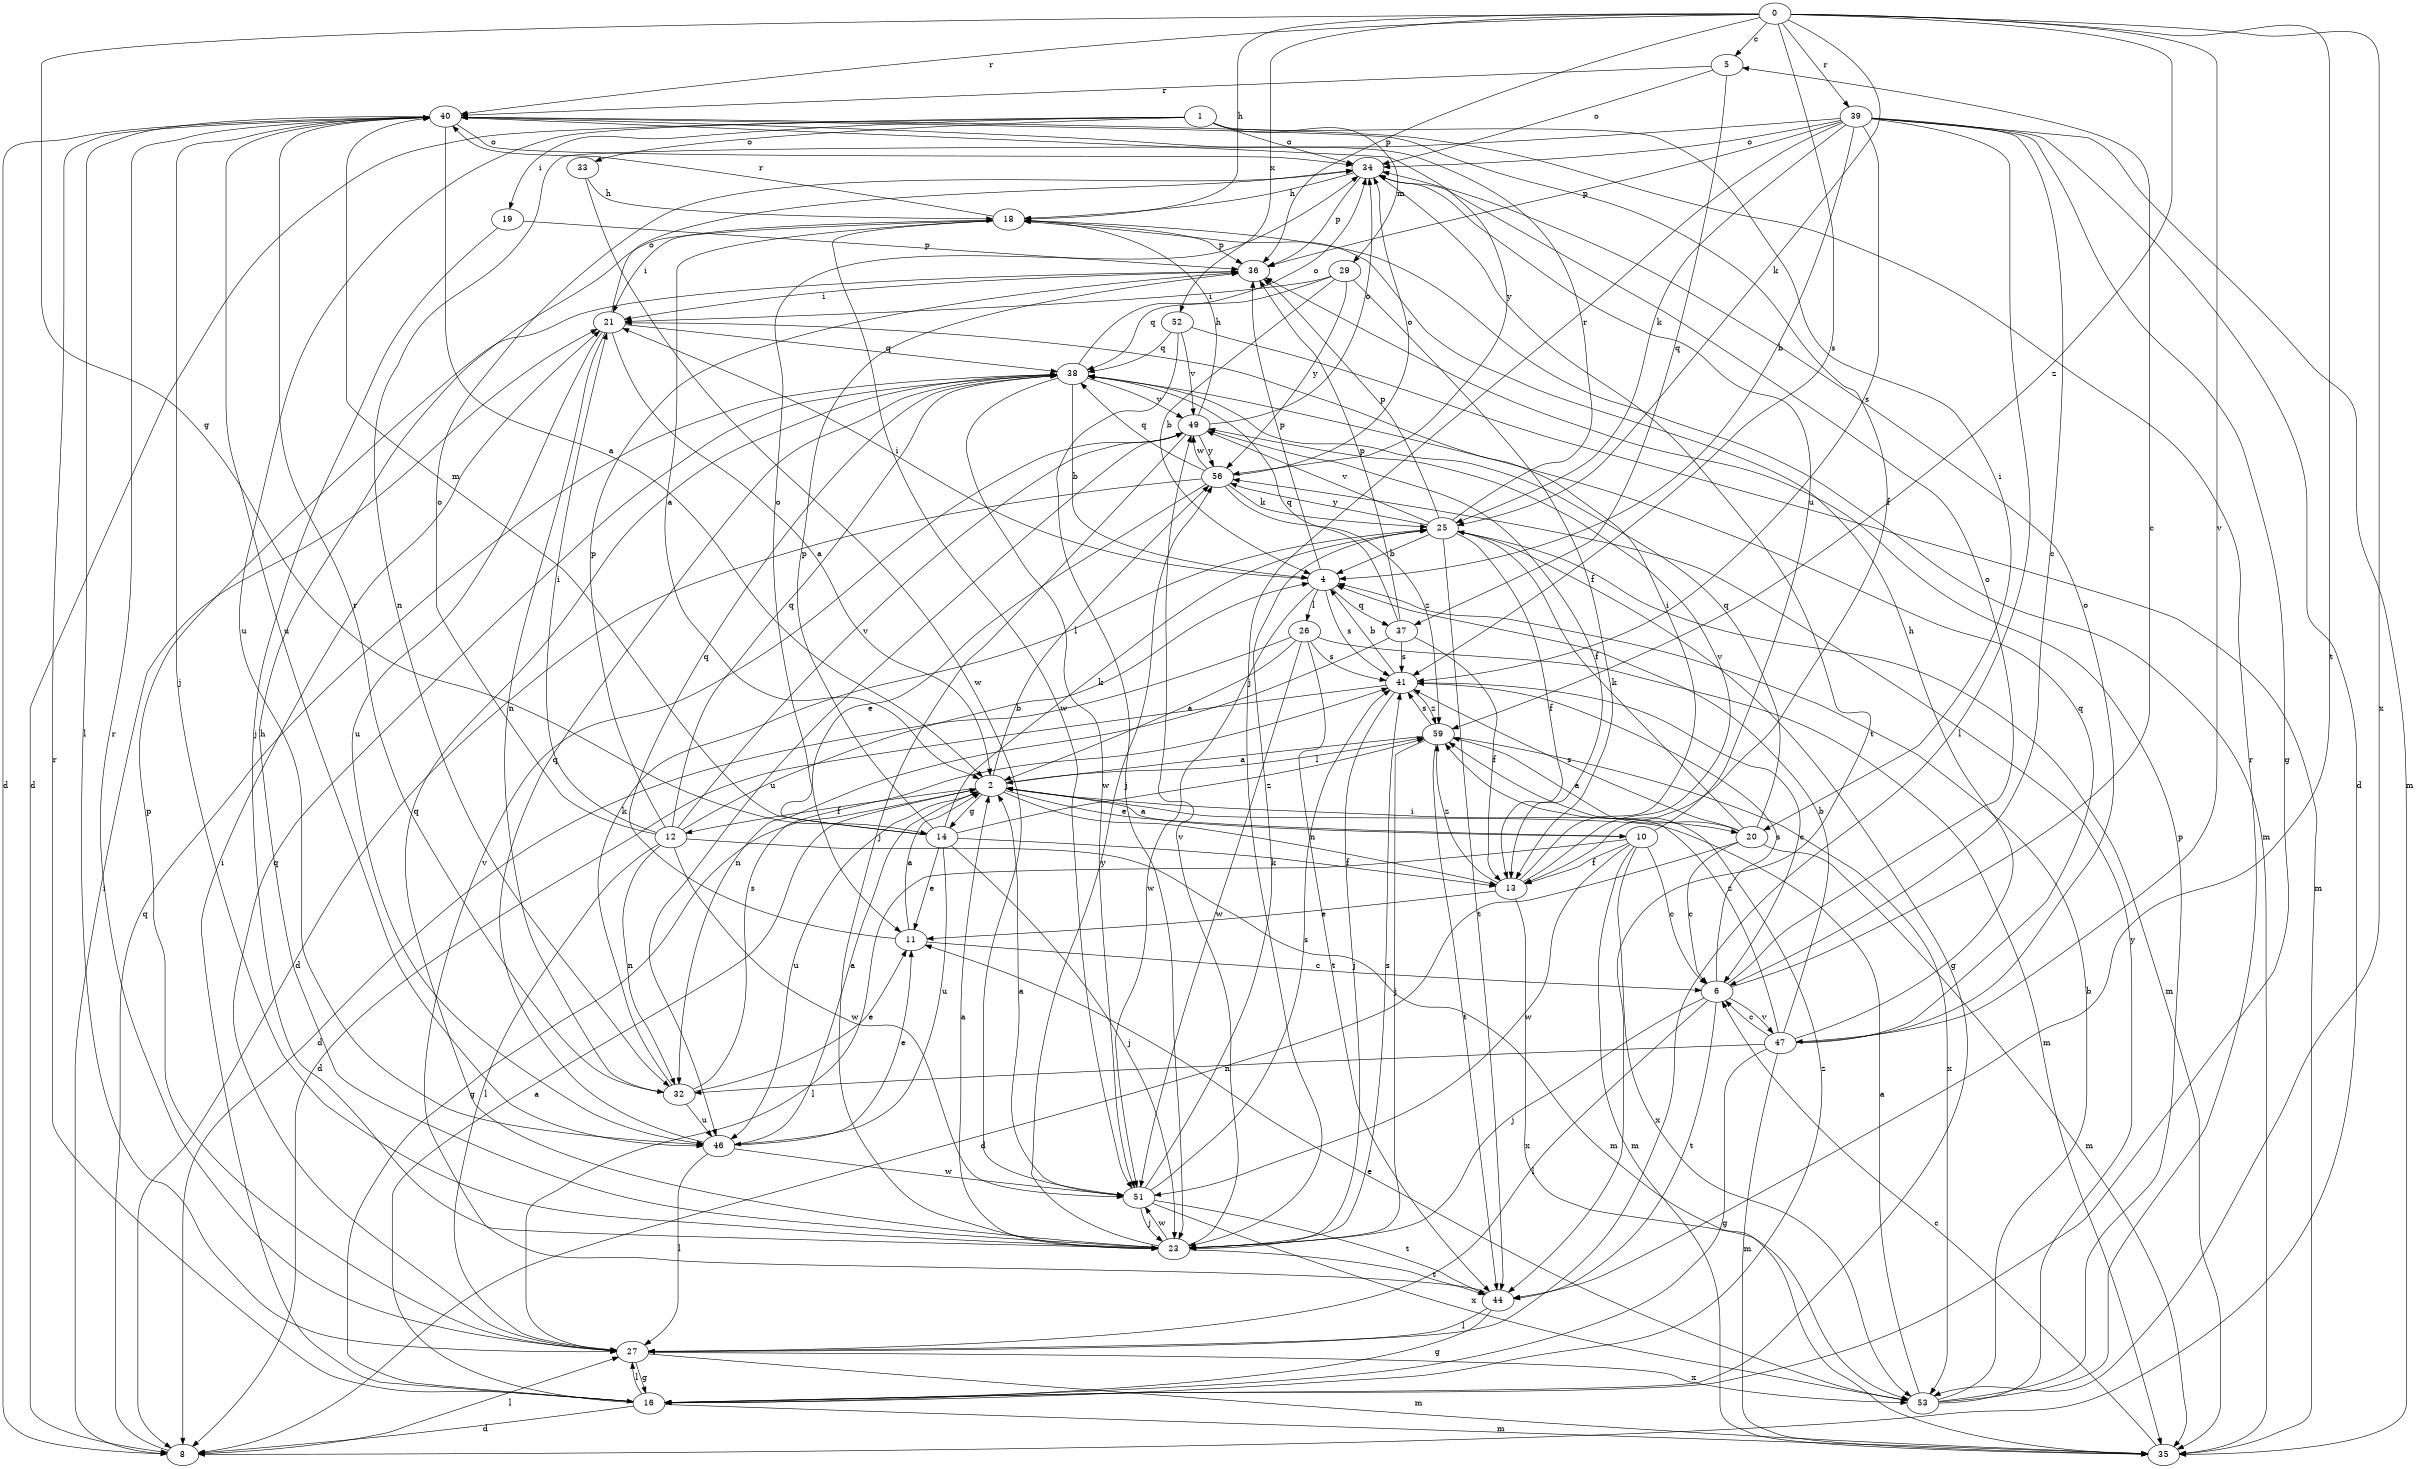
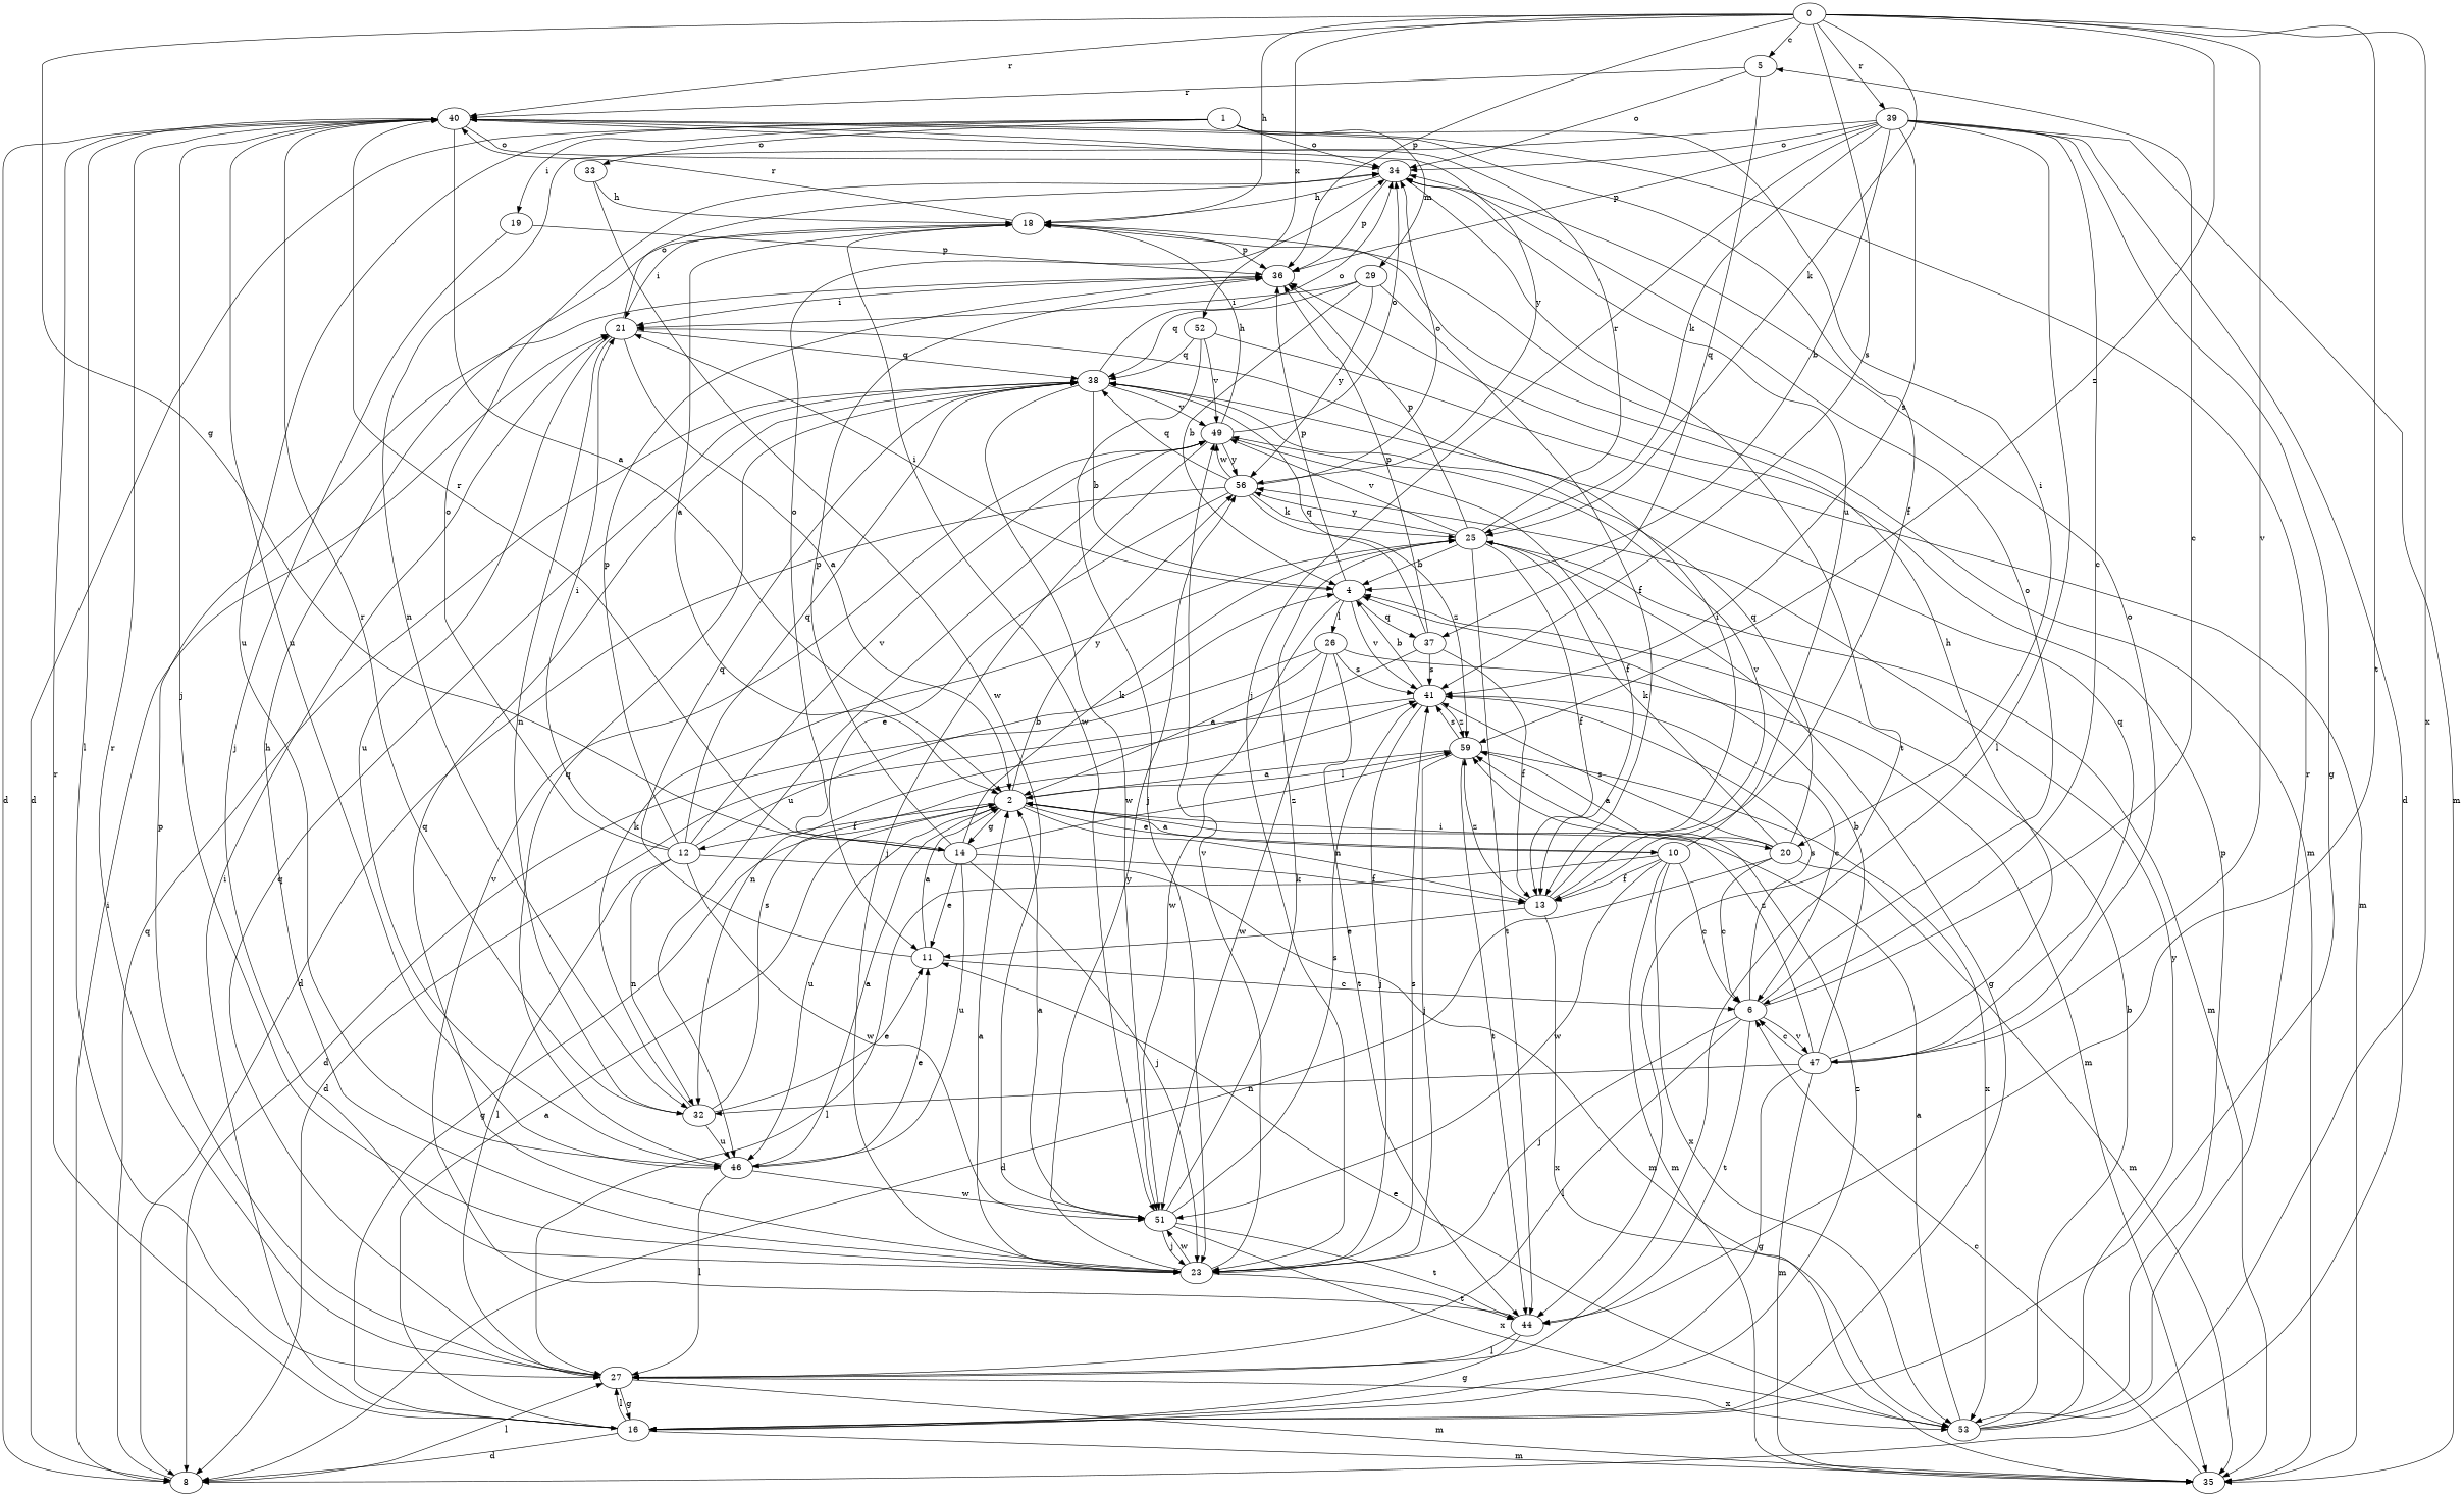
  strict digraph {
    0
    5
    14
    18
    25
    36
    39
    40
    41
    44
    47
    52
    53
    59
    34
    37
    46
    13
    23
    11
    2
    21
    51
    n24 [label=35]
    16
    56
    4
    49
    8
    6
    27
    32
    38
    1
    19
    20
    29
    33
    10
    12
    26
    0 -> 5 [label=c]
    0 -> 14 [label=g]
    0 -> 18 [label=h]
    0 -> 25 [label=k]
    0 -> 36 [label=p]
    0 -> 39 [label=r]
    0 -> 40 [label=r]
    0 -> 41 [label=s]
    0 -> 44 [label=t]
    0 -> 47 [label=v]
    0 -> 52 [label=x]
    0 -> 53 [label=x]
    0 -> 59 [label=z]
    5 -> 40 [label=r]
    5 -> 34 [label=o]
    5 -> 37 [label=q]
    14 -> 25 [label=k]
    14 -> 36 [label=p]
-   14 -> 40 [label=m]
+   14 -> 40 [label=r]
    14 -> 59 [label=z]
    14 -> 34 [label=o]
    14 -> 46 [label=u]
    14 -> 13 [label=f]
    14 -> 23 [label=j]
    14 -> 11 [label=e]
    18 -> 36 [label=p]
    18 -> 40 [label=r]
    18 -> 2 [label=a]
    18 -> 21 [label=i]
    18 -> 51 [label=w]
    18 -> n24 [label=m]
    25 -> 36 [label=p]
    25 -> 40 [label=r]
    25 -> 44 [label=t]
    25 -> 13 [label=f]
    25 -> n24 [label=m]
    25 -> 16 [label=g]
    25 -> 56 [label=y]
    25 -> 4 [label=b]
    25 -> 49 [label=v]
    36 -> 21 [label=i]
    39 -> 25 [label=k]
    39 -> 36 [label=p]
    39 -> 41 [label=s]
    39 -> 34 [label=o]
    39 -> 23 [label=j]
    39 -> n24 [label=m]
    39 -> 16 [label=g]
    39 -> 4 [label=b]
    39 -> 8 [label=d]
    39 -> 6 [label=c]
    39 -> 27 [label=l]
    39 -> 32 [label=n]
    40 -> 34 [label=o]
    40 -> 46 [label=u]
    40 -> 13 [label=f]
    40 -> 23 [label=j]
    40 -> 2 [label=a]
    40 -> 56 [label=y]
    40 -> 8 [label=d]
    40 -> 27 [label=l]
    41 -> 59 [label=z]
    41 -> 23 [label=j]
    41 -> 4 [label=b]
    41 -> 8 [label=d]
    41 -> 6 [label=c]
    44 -> 16 [label=g]
    44 -> 49 [label=v]
    44 -> 27 [label=l]
    47 -> 18 [label=h]
    47 -> 59 [label=z]
    47 -> 34 [label=o]
    47 -> n24 [label=m]
    47 -> 16 [label=g]
    47 -> 4 [label=b]
    47 -> 6 [label=c]
    47 -> 32 [label=n]
    47 -> 38 [label=q]
    52 -> 23 [label=j]
    52 -> n24 [label=m]
    52 -> 49 [label=v]
    52 -> 38 [label=q]
    53 -> 36 [label=p]
    53 -> 40 [label=r]
    53 -> 11 [label=e]
    53 -> 2 [label=a]
    53 -> 56 [label=y]
    53 -> 4 [label=b]
    59 -> 41 [label=s]
    59 -> 44 [label=t]
    59 -> 53 [label=x]
    59 -> 23 [label=j]
    59 -> 2 [label=a]
    34 -> 18 [label=h]
    34 -> 36 [label=p]
    34 -> 44 [label=t]
    37 -> 36 [label=p]
    37 -> 41 [label=s]
    37 -> 13 [label=f]
    37 -> 32 [label=n]
    37 -> 38 [label=q]
    46 -> 11 [label=e]
    46 -> 2 [label=a]
    46 -> 51 [label=w]
    46 -> 27 [label=l]
    46 -> 38 [label=q]
    13 -> 53 [label=x]
    13 -> 59 [label=z]
    13 -> 11 [label=e]
    13 -> 21 [label=i]
    13 -> 49 [label=v]
    23 -> 18 [label=h]
    23 -> 41 [label=s]
    23 -> 44 [label=t]
    23 -> 2 [label=a]
    23 -> 51 [label=w]
    23 -> 56 [label=y]
    23 -> 49 [label=v]
    23 -> 38 [label=q]
    11 -> 2 [label=a]
    11 -> 6 [label=c]
    11 -> 38 [label=q]
    2 -> 14 [label=g]
    2 -> 59 [label=l]
    2 -> 46 [label=u]
    2 -> 13 [label=n]
    2 -> 16 [label=g]
-   2 -> 56 [label=l]
+   2 -> 56 [label=y]
    2 -> 20 [label=i]
    2 -> 10 [label=e]
    2 -> 12 [label=f]
    21 -> 34 [label=o]
    21 -> 46 [label=u]
    21 -> 2 [label=a]
    21 -> 32 [label=n]
    21 -> 38 [label=q]
    51 -> 25 [label=k]
    51 -> 41 [label=s]
    51 -> 44 [label=t]
    51 -> 53 [label=x]
    51 -> 23 [label=j]
    51 -> 2 [label=a]
    n24 -> 6 [label=c]
    16 -> 40 [label=r]
    16 -> 59 [label=z]
    16 -> 2 [label=a]
    16 -> 21 [label=i]
    16 -> n24 [label=m]
    16 -> 8 [label=d]
    16 -> 27 [label=l]
    56 -> 25 [label=k]
    56 -> 59 [label=z]
    56 -> 34 [label=o]
    56 -> 11 [label=e]
    56 -> 49 [label=w]
    56 -> 8 [label=d]
    56 -> 38 [label=q]
    4 -> 36 [label=p]
-   4 -> 41 [label=s]
+   4 -> 41 [label=v]
    4 -> 37 [label=q]
    4 -> 21 [label=i]
    4 -> 51 [label=w]
    4 -> 26 [label=l]
    49 -> 18 [label=h]
    49 -> 34 [label=o]
    49 -> 46 [label=u]
    49 -> 13 [label=f]
    49 -> 23 [label=j]
    49 -> 56 [label=y]
    8 -> 21 [label=i]
    8 -> 27 [label=l]
    8 -> 38 [label=q]
    6 -> 5 [label=c]
    6 -> 41 [label=s]
    6 -> 44 [label=t]
    6 -> 47 [label=v]
    6 -> 34 [label=o]
    6 -> 23 [label=j]
    6 -> 27 [label=l]
    27 -> 36 [label=p]
    27 -> 40 [label=r]
    27 -> 53 [label=x]
    27 -> n24 [label=m]
    27 -> 16 [label=g]
    27 -> 38 [label=q]
    32 -> 25 [label=k]
    32 -> 40 [label=r]
    32 -> 41 [label=s]
    32 -> 46 [label=u]
    32 -> 11 [label=e]
    38 -> 34 [label=o]
    38 -> 51 [label=w]
    38 -> 4 [label=b]
    38 -> 49 [label=v]
    1 -> 34 [label=o]
    1 -> 46 [label=u]
    1 -> 8 [label=d]
    1 -> 19 [label=i]
    1 -> 20 [label=i]
    1 -> 29 [label=m]
    1 -> 33 [label=o]
    19 -> 36 [label=p]
    19 -> 23 [label=j]
    20 -> 25 [label=k]
    20 -> 41 [label=s]
    20 -> 59 [label=a]
    20 -> n24 [label=m]
    20 -> 8 [label=d]
    20 -> 6 [label=c]
    20 -> 38 [label=q]
    29 -> 13 [label=f]
    29 -> 21 [label=i]
    29 -> 56 [label=y]
    29 -> 4 [label=b]
    29 -> 38 [label=q]
    33 -> 18 [label=h]
    33 -> 51 [label=w]
    10 -> 53 [label=x]
    10 -> 34 [label=u]
    10 -> 13 [label=f]
    10 -> 2 [label=a]
    10 -> 51 [label=w]
    10 -> n24 [label=m]
    10 -> 6 [label=c]
    10 -> 27 [label=l]
    12 -> 36 [label=p]
    12 -> 34 [label=o]
    12 -> 21 [label=i]
    12 -> 51 [label=w]
    12 -> n24 [label=m]
    12 -> 4 [label=b]
    12 -> 49 [label=v]
    12 -> 27 [label=l]
    12 -> 32 [label=n]
    12 -> 38 [label=q]
    26 -> 41 [label=s]
    26 -> 44 [label=t]
    26 -> 2 [label=a]
    26 -> 51 [label=w]
    26 -> n24 [label=m]
    26 -> 8 [label=d]
  }
